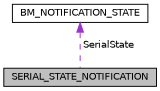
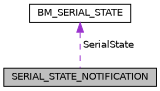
  digraph {
    node [color=black fontname=Helvetica fontsize=10 shape=record style=filled]
    n1 [fillcolor=grey75 fontcolor=black height=0.2 label=SERIAL_STATE_NOTIFICATION width=0.4]
-   n2 [fillcolor=white height=0.2 label=BM_NOTIFICATION_STATE width=0.4]
+   n2 [fillcolor=white height=0.2 label=BM_SERIAL_STATE width=0.4]
    n2 -> n1 [color=darkorchid3 dir=back fontname=Helvetica fontsize=10 label=" SerialState" labelfontname=Helvetica labelfontsize=10 style=dashed]
  }
